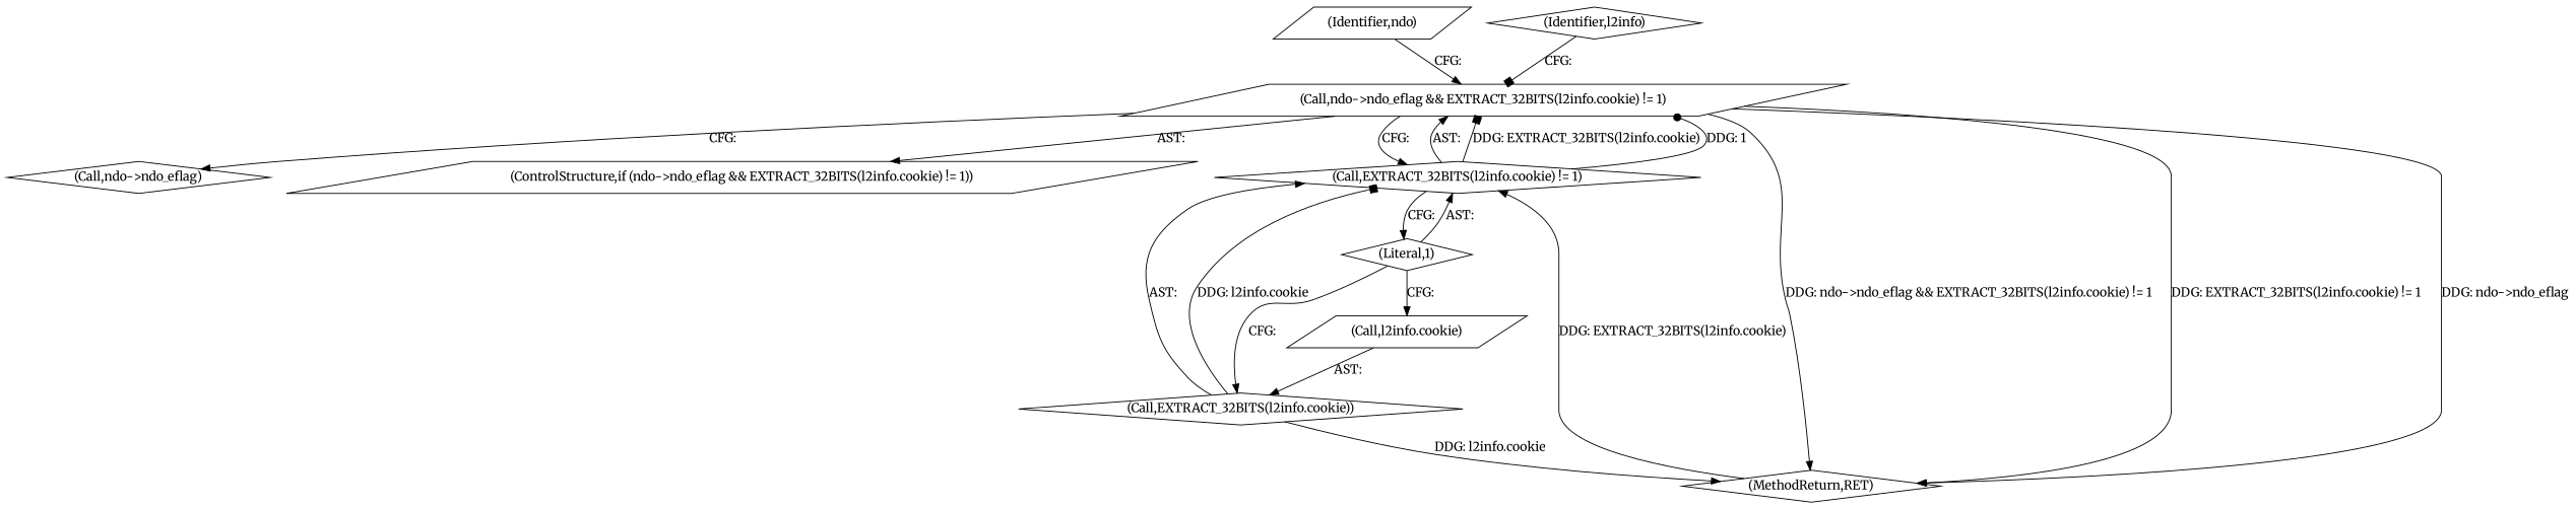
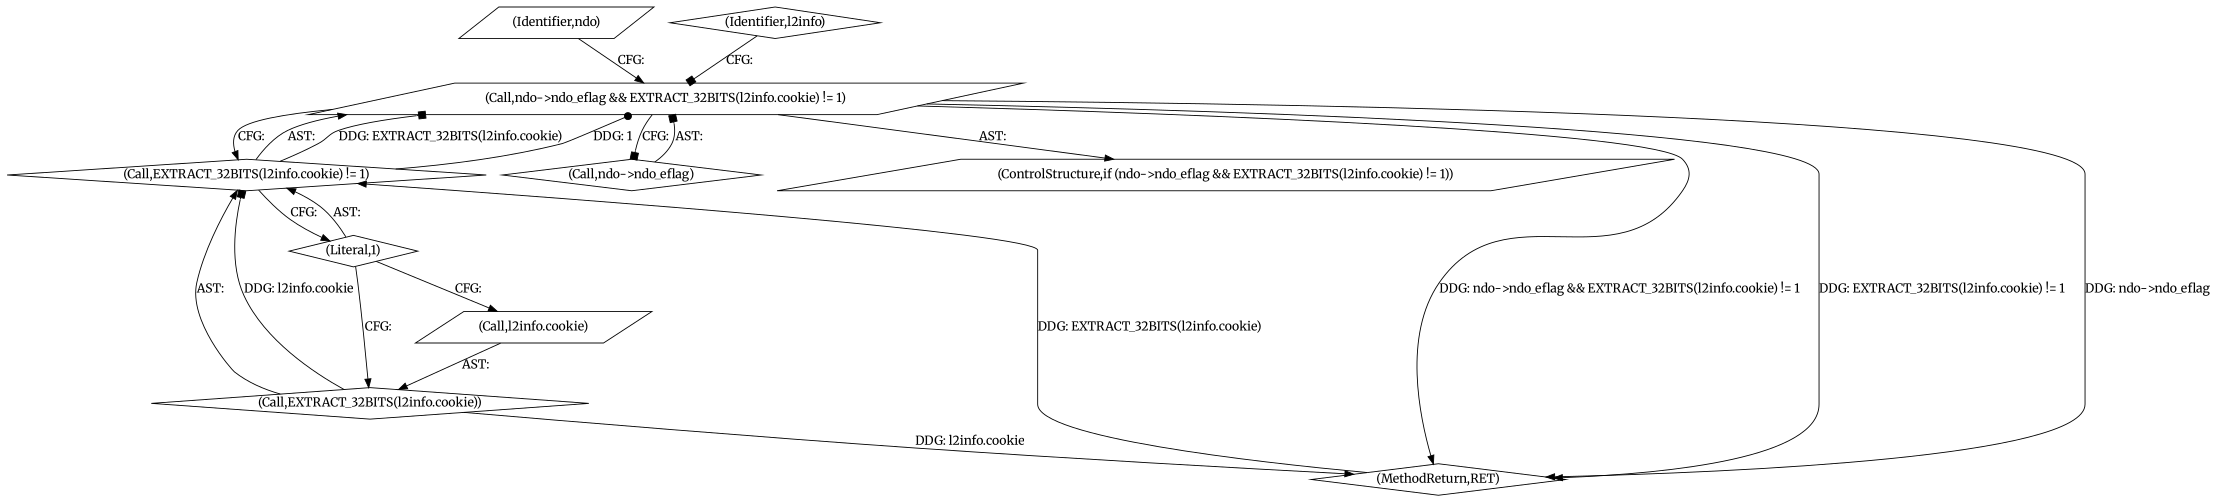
  digraph {
    fontname=Merriweather
    node [fontname=Merriweather shape=diamond]
    edge [arrowhead=normal fontname=Merriweather]
    n1 [label="(Call,ndo->ndo_eflag && EXTRACT_32BITS(l2info.cookie) != 1)" shape=parallelogram]
    n2 [label="(Call,EXTRACT_32BITS(l2info.cookie) != 1)"]
    n3 [label="(Call,ndo->ndo_eflag)"]
    n4 [label="(ControlStructure,if (ndo->ndo_eflag && EXTRACT_32BITS(l2info.cookie) != 1))" shape=parallelogram]
    n5 [label="(MethodReturn,RET)"]
    n6 [label="(Literal,1)"]
    n7 [label="(Call,EXTRACT_32BITS(l2info.cookie))"]
    n8 [label="(Call,l2info.cookie)" shape=parallelogram]
    n9 [label="(Identifier,ndo)" shape=parallelogram]
    n10 [label="(Identifier,l2info)"]
    n1 -> n2 [label="CFG: "]
-   n1 -> n3 [label="CFG: "]
+   n1 -> n3 [arrowhead=box label="CFG: "]
    n1 -> n4 [label="AST: "]
    n1 -> n5 [label="DDG: ndo->ndo_eflag && EXTRACT_32BITS(l2info.cookie) != 1"]
    n1 -> n5 [label="DDG: EXTRACT_32BITS(l2info.cookie) != 1"]
    n1 -> n5 [label="DDG: ndo->ndo_eflag"]
    n2 -> n1 [label="AST: "]
    n2 -> n1 [arrowhead=box label="DDG: EXTRACT_32BITS(l2info.cookie)"]
    n2 -> n1 [arrowhead=dot label="DDG: 1"]
    n2 -> n6 [label="CFG: "]
+   n3 -> n1 [arrowhead=box label="AST: "]
    n5 -> n2 [label="DDG: EXTRACT_32BITS(l2info.cookie)"]
    n6 -> n2 [label="AST: "]
    n6 -> n7 [label="CFG: "]
    n6 -> n8 [label="CFG: "]
    n7 -> n2 [label="AST: "]
    n7 -> n2 [arrowhead=box label="DDG: l2info.cookie"]
    n7 -> n5 [label="DDG: l2info.cookie"]
    n8 -> n7 [label="AST: "]
    n9 -> n1 [label="CFG: "]
    n10 -> n1 [arrowhead=box label="CFG: "]
  }
